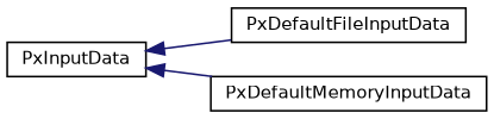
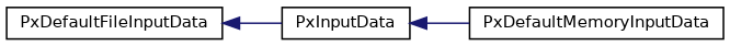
  digraph {
    rankdir=LR
    node [color=black fillcolor=white fontname=Helvetica fontsize=10 shape=record style=filled]
    edge [color=midnightblue dir=back fontname=Helvetica fontsize=10 labelfontname=Helvetica labelfontsize=10 style=solid]
    n1 [height=0.2 label=PxInputData width=0.4]
    n2 [height=0.2 label=PxDefaultFileInputData width=0.4]
    n3 [height=0.2 label=PxDefaultMemoryInputData width=0.4]
-   n1 -> n2
+   n2 -> n1
    n1 -> n3
  }
